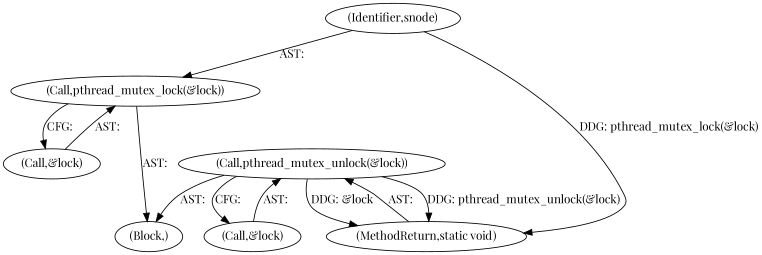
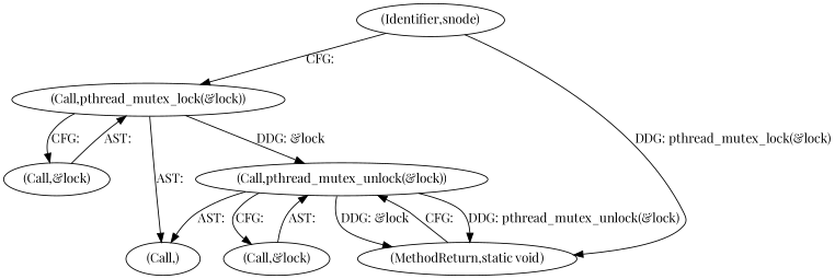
  digraph {
    fontname="Playfair Display"
    node [fontname="Playfair Display"]
    edge [fontname="Playfair Display"]
    n1 [label="(Call,pthread_mutex_lock(&lock))"]
    n2 [label="(Call,pthread_mutex_unlock(&lock))"]
    n3 [label="(Call,&lock)"]
-   n4 [label="(Block,)"]
+   n4 [label="(Call,)"]
    n5 [label="(MethodReturn,static void)"]
    n6 [label="(Call,&lock)"]
    n7 [label="(Identifier,snode)"]
+   n1 -> n2 [label="DDG: &lock"]
    n1 -> n3 [label="CFG: "]
    n1 -> n4 [label="AST: "]
    n2 -> n4 [label="AST: "]
    n2 -> n5 [label="DDG: pthread_mutex_unlock(&lock)"]
    n2 -> n5 [label="DDG: &lock"]
    n2 -> n6 [label="CFG: "]
    n3 -> n1 [label="AST: "]
-   n5 -> n2 [label="AST: "]
+   n5 -> n2 [label="CFG: "]
    n6 -> n2 [label="AST: "]
-   n7 -> n1 [label="AST: "]
+   n7 -> n1 [label="CFG: "]
    n7 -> n5 [label="DDG: pthread_mutex_lock(&lock)"]
  }
